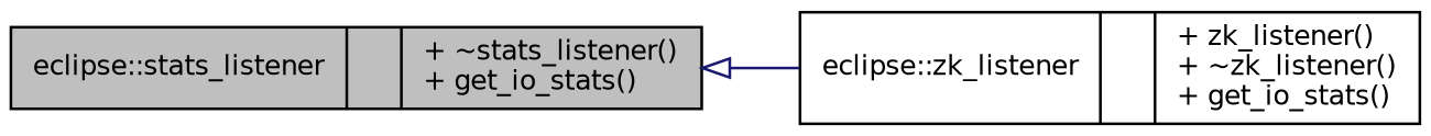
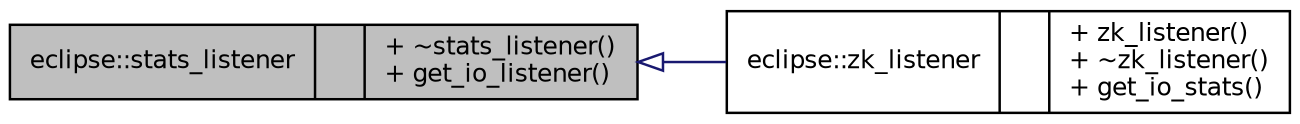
  digraph {
    rankdir=LR
    node [color=black fontname=Helvetica fontsize=10 shape=record style=filled]
-   n1 [fillcolor=grey75 fontcolor=black height=0.2 label="{eclipse::stats_listener\n||+ ~stats_listener()\l+ get_io_stats()\l}" width=0.4]
+   n1 [fillcolor=grey75 fontcolor=black height=0.2 label="{eclipse::stats_listener\n||+ ~stats_listener()\l+ get_io_listener()\l}" width=0.4]
    n2 [fillcolor=white height=0.2 label="{eclipse::zk_listener\n||+ zk_listener()\l+ ~zk_listener()\l+ get_io_stats()\l}" width=0.4]
    n1 -> n2 [arrowtail=onormal color=midnightblue dir=back fontname=Helvetica fontsize=10 labelfontname=Helvetica labelfontsize=10 style=solid]
  }
